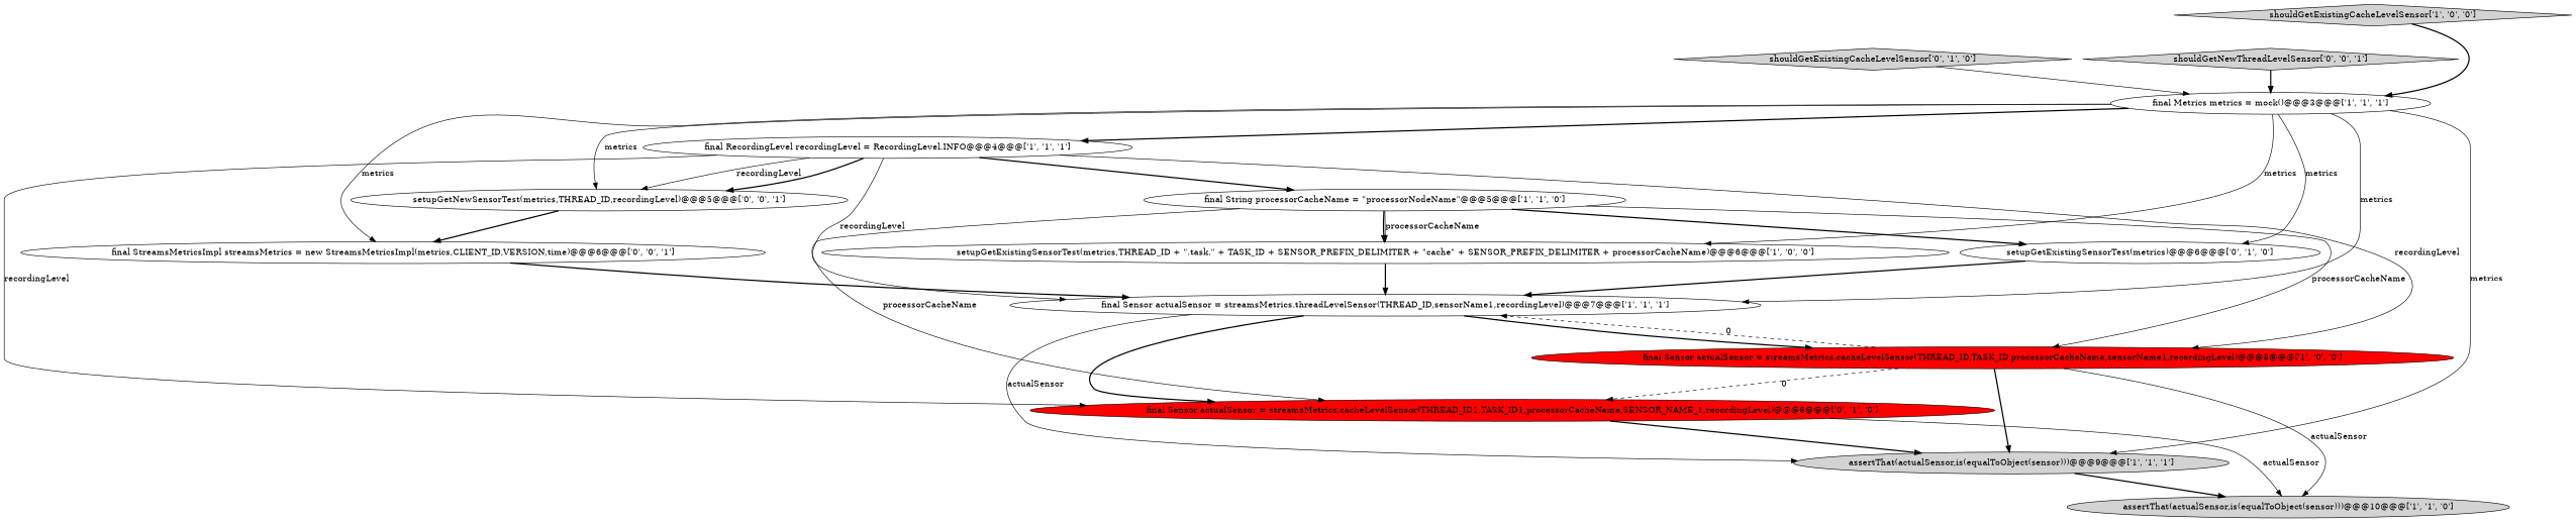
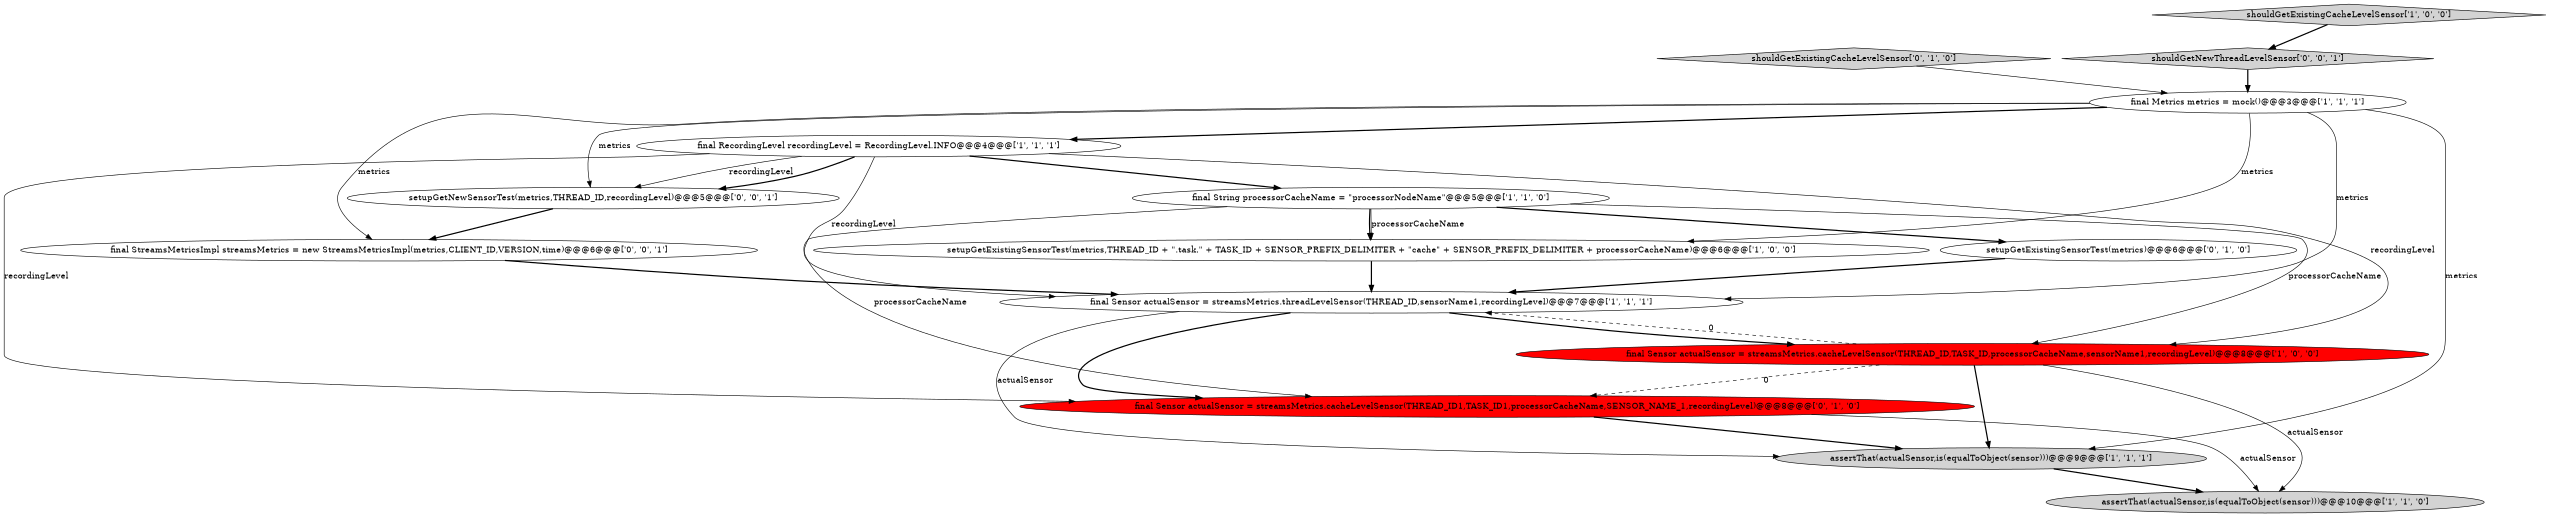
  digraph {
    node [fillcolor=white shape=ellipse style=filled]
    edge [style=solid]
    n1 [label="final String processorCacheName = \"processorNodeName\"@@@5@@@['1', '1', '0']"]
    n2 [label="setupGetExistingSensorTest(metrics)@@@6@@@['0', '1', '0']"]
    n3 [fillcolor=red label="final Sensor actualSensor = streamsMetrics.cacheLevelSensor(THREAD_ID1,TASK_ID1,processorCacheName,SENSOR_NAME_1,recordingLevel)@@@8@@@['0', '1', '0']"]
    n4 [label="setupGetExistingSensorTest(metrics,THREAD_ID + \".task.\" + TASK_ID + SENSOR_PREFIX_DELIMITER + \"cache\" + SENSOR_PREFIX_DELIMITER + processorCacheName)@@@6@@@['1', '0', '0']"]
    n5 [fillcolor=red label="final Sensor actualSensor = streamsMetrics.cacheLevelSensor(THREAD_ID,TASK_ID,processorCacheName,sensorName1,recordingLevel)@@@8@@@['1', '0', '0']"]
    n6 [label="final Sensor actualSensor = streamsMetrics.threadLevelSensor(THREAD_ID,sensorName1,recordingLevel)@@@7@@@['1', '1', '1']"]
    n7 [fillcolor=lightgray label="assertThat(actualSensor,is(equalToObject(sensor)))@@@9@@@['1', '1', '1']"]
    n8 [fillcolor=lightgray label="assertThat(actualSensor,is(equalToObject(sensor)))@@@10@@@['1', '1', '0']"]
    n9 [label="final RecordingLevel recordingLevel = RecordingLevel.INFO@@@4@@@['1', '1', '1']"]
    n10 [label="setupGetNewSensorTest(metrics,THREAD_ID,recordingLevel)@@@5@@@['0', '0', '1']"]
    n11 [label="final StreamsMetricsImpl streamsMetrics = new StreamsMetricsImpl(metrics,CLIENT_ID,VERSION,time)@@@6@@@['0', '0', '1']"]
    n12 [fillcolor=lightgray label="shouldGetExistingCacheLevelSensor['0', '1', '0']" shape=diamond]
    n13 [label="final Metrics metrics = mock()@@@3@@@['1', '1', '1']"]
    n14 [fillcolor=lightgray label="shouldGetNewThreadLevelSensor['0', '0', '1']" shape=diamond]
    n15 [fillcolor=lightgray label="shouldGetExistingCacheLevelSensor['1', '0', '0']" shape=diamond]
    n1 -> n2 [style=bold]
    n1 -> n3 [label=processorCacheName]
    n1 -> n4 [style=bold]
    n1 -> n4 [label=processorCacheName]
    n1 -> n5 [label=processorCacheName]
    n2 -> n6 [style=bold]
    n3 -> n7 [style=bold]
    n3 -> n8 [label=actualSensor]
    n4 -> n6 [style=bold]
    n5 -> n3 [label=0 style=dashed]
    n5 -> n6 [label=0 style=dashed]
    n5 -> n7 [style=bold]
    n5 -> n8 [label=actualSensor]
    n6 -> n3 [style=bold]
    n6 -> n5 [style=bold]
    n6 -> n7 [label=actualSensor]
    n7 -> n8 [style=bold]
    n9 -> n1 [style=bold]
    n9 -> n3 [label=recordingLevel]
    n9 -> n5 [label=recordingLevel]
    n9 -> n6 [label=recordingLevel]
    n9 -> n10 [label=recordingLevel]
    n9 -> n10 [style=bold]
    n10 -> n11 [style=bold]
    n11 -> n6 [style=bold]
    n12 -> n13
-   n13 -> n2 [label=metrics]
    n13 -> n4 [label=metrics]
    n13 -> n6 [label=metrics]
    n13 -> n7 [label=metrics]
    n13 -> n9 [style=bold]
    n13 -> n10 [label=metrics]
    n13 -> n11 [label=metrics]
    n14 -> n13 [style=bold]
-   n15 -> n13 [style=bold]
+   n15 -> n14 [style=bold]
  }
